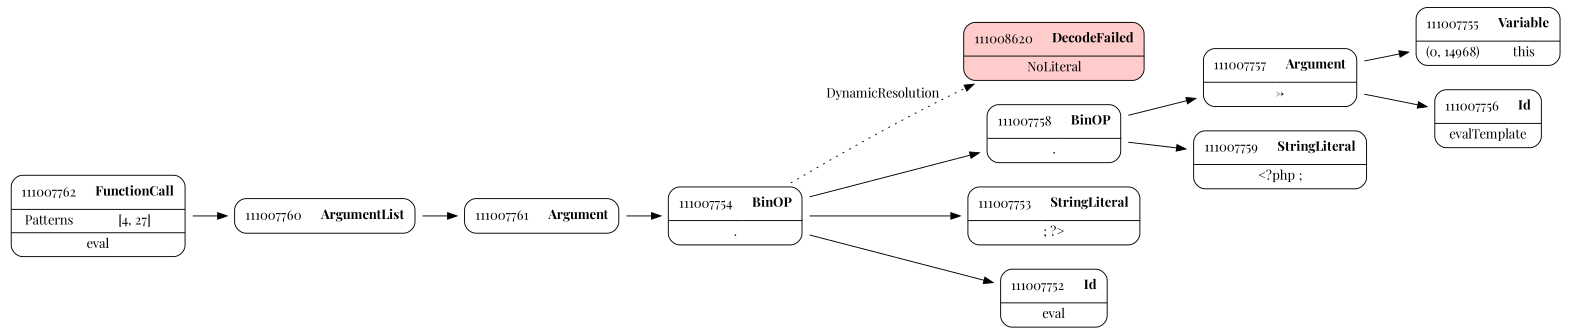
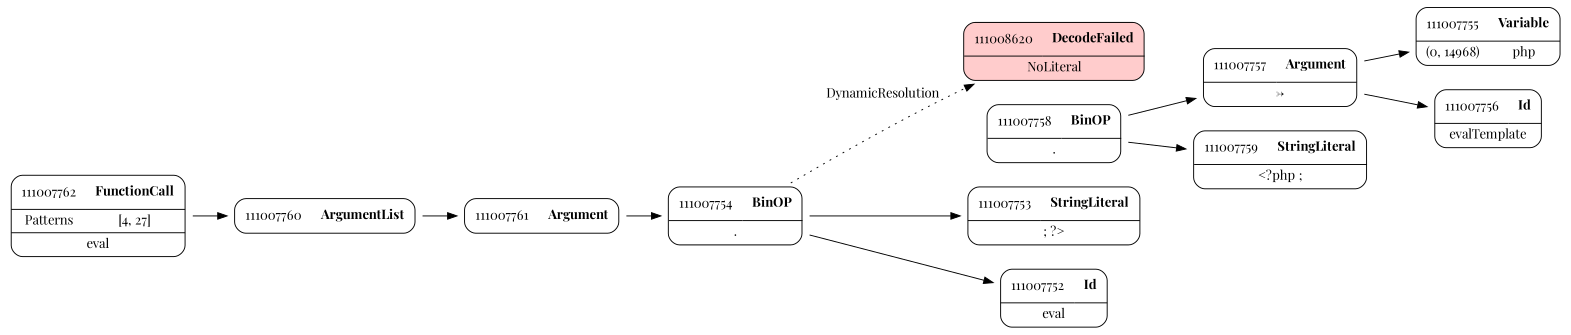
  digraph {
    fontname="Playfair Display"
    rankdir=LR
    node [fontname="Playfair Display" shape=none]
    edge [fontname="Playfair Display" weight=2]
    n1 [label=<<TABLE border='1' cellspacing='0' cellpadding='10' style='rounded' ><TR><TD border='0'>111007757</TD><TD border='0'><B>Argument</B></TD></TR><HR/><TR><TD border='0' cellpadding='5' colspan='2'>-&gt;</TD></TR></TABLE>>]
-   n2 [label=<<TABLE border='1' cellspacing='0' cellpadding='10' style='rounded' ><TR><TD border='0'>111007755</TD><TD border='0'><B>Variable</B></TD></TR><HR/><TR><TD border='0' cellpadding='5'>(0, 14968)</TD><TD border='0' cellpadding='5'>this</TD></TR></TABLE>>]
+   n2 [label=<<TABLE border='1' cellspacing='0' cellpadding='10' style='rounded' ><TR><TD border='0'>111007755</TD><TD border='0'><B>Variable</B></TD></TR><HR/><TR><TD border='0' cellpadding='5'>(0, 14968)</TD><TD border='0' cellpadding='5'>php</TD></TR></TABLE>>]
    n3 [label=<<TABLE border='1' cellspacing='0' cellpadding='10' style='rounded' ><TR><TD border='0'>111007756</TD><TD border='0'><B>Id</B></TD></TR><HR/><TR><TD border='0' cellpadding='5' colspan='2'>evalTemplate</TD></TR></TABLE>>]
    n4 [label=<<TABLE border='1' cellspacing='0' cellpadding='10' style='rounded' bgcolor='#FFCCCC' ><TR><TD border='0'>111008620</TD><TD border='0'><B>DecodeFailed</B></TD></TR><HR/><TR><TD border='0' cellpadding='5' colspan='2'>NoLiteral</TD></TR></TABLE>>]
    n5 [label=<<TABLE border='1' cellspacing='0' cellpadding='10' style='rounded' ><TR><TD border='0'>111007759</TD><TD border='0'><B>StringLiteral</B></TD></TR><HR/><TR><TD border='0' cellpadding='5' colspan='2'>&lt;?php ;</TD></TR></TABLE>>]
    n6 [label=<<TABLE border='1' cellspacing='0' cellpadding='10' style='rounded' ><TR><TD border='0'>111007758</TD><TD border='0'><B>BinOP</B></TD></TR><HR/><TR><TD border='0' cellpadding='5' colspan='2'>.</TD></TR></TABLE>>]
    n7 [label=<<TABLE border='1' cellspacing='0' cellpadding='10' style='rounded' ><TR><TD border='0'>111007753</TD><TD border='0'><B>StringLiteral</B></TD></TR><HR/><TR><TD border='0' cellpadding='5' colspan='2'>; ?&gt;</TD></TR></TABLE>>]
    n8 [label=<<TABLE border='1' cellspacing='0' cellpadding='10' style='rounded' ><TR><TD border='0'>111007752</TD><TD border='0'><B>Id</B></TD></TR><HR/><TR><TD border='0' cellpadding='5' colspan='2'>eval</TD></TR></TABLE>>]
    n9 [label=<<TABLE border='1' cellspacing='0' cellpadding='10' style='rounded' ><TR><TD border='0'>111007754</TD><TD border='0'><B>BinOP</B></TD></TR><HR/><TR><TD border='0' cellpadding='5' colspan='2'>.</TD></TR></TABLE>>]
    n10 [label=<<TABLE border='1' cellspacing='0' cellpadding='10' style='rounded' ><TR><TD border='0'>111007761</TD><TD border='0'><B>Argument</B></TD></TR></TABLE>>]
    n11 [label=<<TABLE border='1' cellspacing='0' cellpadding='10' style='rounded' ><TR><TD border='0'>111007760</TD><TD border='0'><B>ArgumentList</B></TD></TR></TABLE>>]
    n12 [label=<<TABLE border='1' cellspacing='0' cellpadding='10' style='rounded' ><TR><TD border='0'>111007762</TD><TD border='0'><B>FunctionCall</B></TD></TR><HR/><TR><TD border='0' cellpadding='5'>Patterns</TD><TD border='0' cellpadding='5'>[4, 27]</TD></TR><HR/><TR><TD border='0' cellpadding='5' colspan='2'>eval</TD></TR></TABLE>>]
    n1 -> n2
    n1 -> n3
    n6 -> n1
    n6 -> n5
    n9 -> n4 [label=DynamicResolution style=dotted weight=""]
-   n9 -> n6
    n9 -> n7
    n9 -> n8
    n10 -> n9
    n11 -> n10
    n12 -> n11
  }
